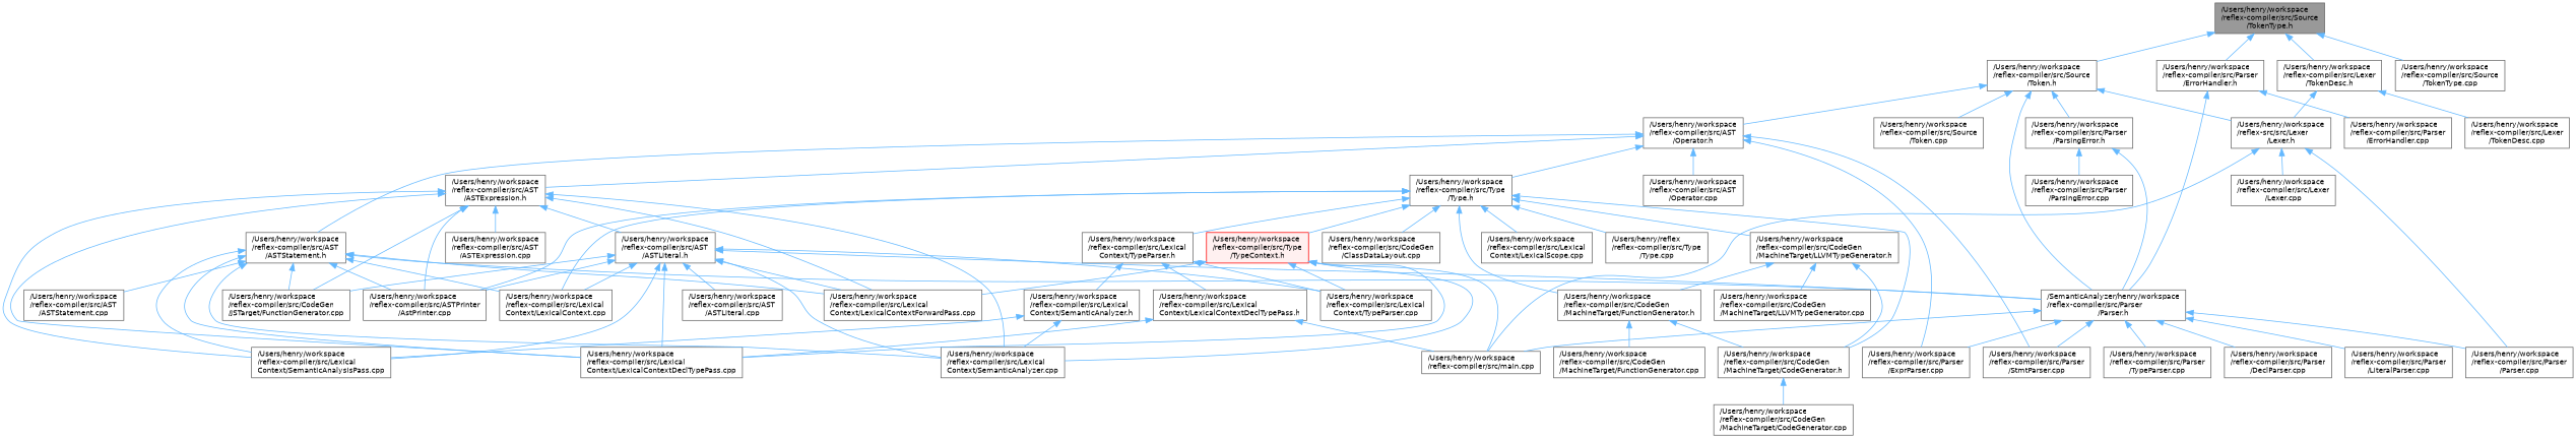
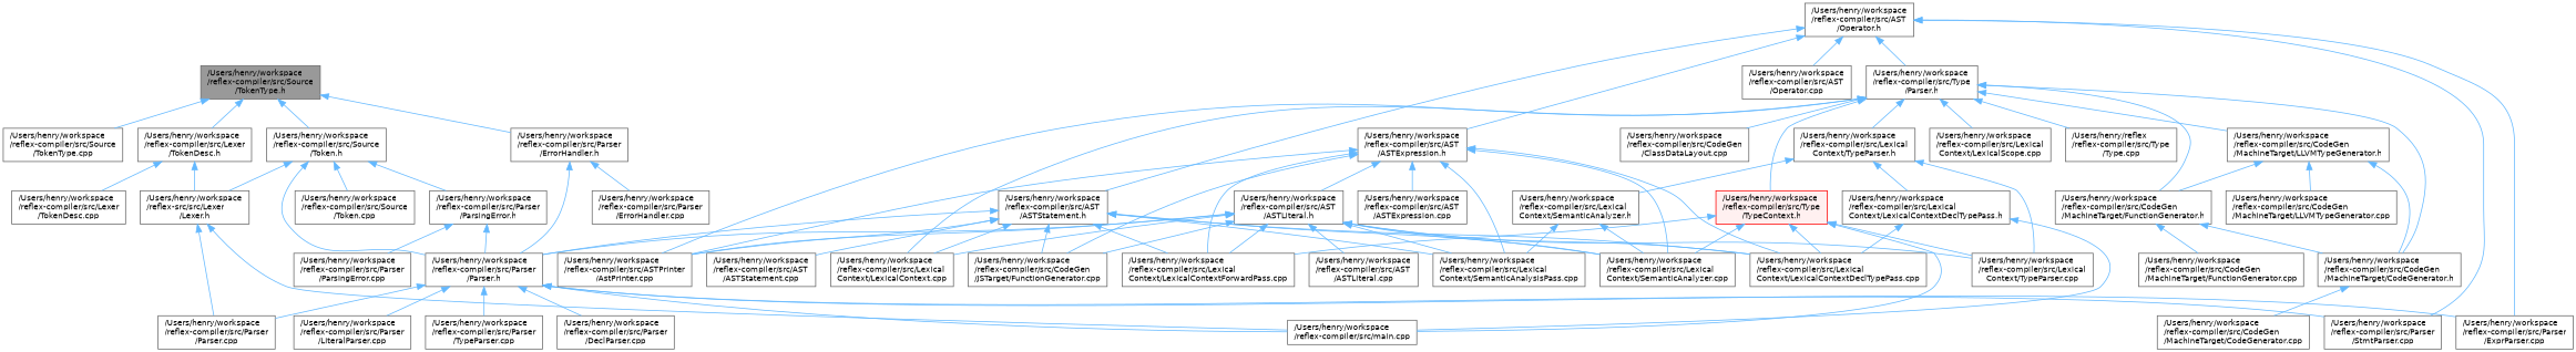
  digraph {
    node [color=grey40 fillcolor=white fontname=Helvetica fontsize=10 shape=box style=filled]
    edge [color=steelblue1 dir=back fontname=Helvetica fontsize=10 labelfontname=Helvetica labelfontsize=10 style=solid]
    n1 [color=gray40 fillcolor=grey60 fontcolor=black height=0.2 label="/Users/henry/workspace\l/reflex-compiler/src/Source\l/TokenType.h" width=0.4]
    n2 [height=0.2 label="/Users/henry/workspace\l/reflex-compiler/src/Lexer\l/TokenDesc.h" width=0.4]
    n3 [height=0.2 label="/Users/henry/workspace\l/reflex-compiler/src/Parser\l/ErrorHandler.h" width=0.4]
    n4 [height=0.2 label="/Users/henry/workspace\l/reflex-compiler/src/Source\l/Token.h" width=0.4]
    n5 [height=0.2 label="/Users/henry/workspace\l/reflex-compiler/src/Source\l/TokenType.cpp" width=0.4]
    n6 [height=0.2 label="/Users/henry/workspace\l/reflex-src/src/Lexer\l/Lexer.h" width=0.4]
    n7 [height=0.2 label="/Users/henry/workspace\l/reflex-compiler/src/Lexer\l/TokenDesc.cpp" width=0.4]
    n8 [height=0.2 label="/Users/henry/workspace\l/reflex-compiler/src/Parser\l/ErrorHandler.cpp" width=0.4]
-   n9 [height=0.2 label="/SemanticAnalyzer/henry/workspace\l/reflex-compiler/src/Parser\l/Parser.h" width=0.4]
+   n9 [height=0.2 label="/Users/henry/workspace\l/reflex-compiler/src/Parser\l/Parser.h" width=0.4]
    n10 [height=0.2 label="/Users/henry/workspace\l/reflex-compiler/src/AST\l/Operator.h" width=0.4]
    n11 [height=0.2 label="/Users/henry/workspace\l/reflex-compiler/src/Parser\l/ParsingError.h" width=0.4]
    n12 [height=0.2 label="/Users/henry/workspace\l/reflex-compiler/src/Source\l/Token.cpp" width=0.4]
-   n13 [height=0.2 label="/Users/henry/workspace\l/reflex-compiler/src/Lexer\l/Lexer.cpp" width=0.4]
    n14 [height=0.2 label="/Users/henry/workspace\l/reflex-compiler/src/Parser\l/Parser.cpp" width=0.4]
    n15 [height=0.2 label="/Users/henry/workspace\l/reflex-compiler/src/main.cpp" width=0.4]
    n16 [height=0.2 label="/Users/henry/workspace\l/reflex-compiler/src/Parser\l/DeclParser.cpp" width=0.4]
    n17 [height=0.2 label="/Users/henry/workspace\l/reflex-compiler/src/Parser\l/ExprParser.cpp" width=0.4]
    n18 [height=0.2 label="/Users/henry/workspace\l/reflex-compiler/src/Parser\l/LiteralParser.cpp" width=0.4]
    n19 [height=0.2 label="/Users/henry/workspace\l/reflex-compiler/src/Parser\l/StmtParser.cpp" width=0.4]
    n20 [height=0.2 label="/Users/henry/workspace\l/reflex-compiler/src/Parser\l/TypeParser.cpp" width=0.4]
    n21 [height=0.2 label="/Users/henry/workspace\l/reflex-compiler/src/AST\l/ASTExpression.h" width=0.4]
    n22 [height=0.2 label="/Users/henry/workspace\l/reflex-compiler/src/AST\l/ASTStatement.h" width=0.4]
    n23 [height=0.2 label="/Users/henry/workspace\l/reflex-compiler/src/AST\l/Operator.cpp" width=0.4]
-   n24 [height=0.2 label="/Users/henry/workspace\l/reflex-compiler/src/Type\l/Type.h" width=0.4]
+   n24 [height=0.2 label="/Users/henry/workspace\l/reflex-compiler/src/Type\l/Parser.h" width=0.4]
    n25 [height=0.2 label="/Users/henry/workspace\l/reflex-compiler/src/Parser\l/ParsingError.cpp" width=0.4]
    n26 [height=0.2 label="/Users/henry/workspace\l/reflex-compiler/src/AST\l/ASTExpression.cpp" width=0.4]
    n27 [height=0.2 label="/Users/henry/workspace\l/reflex-compiler/src/AST\l/ASTLiteral.h" width=0.4]
    n28 [height=0.2 label="/Users/henry/workspace\l/reflex-compiler/src/ASTPrinter\l/AstPrinter.cpp" width=0.4]
    n29 [height=0.2 label="/Users/henry/workspace\l/reflex-compiler/src/CodeGen\l/JSTarget/FunctionGenerator.cpp" width=0.4]
    n30 [height=0.2 label="/Users/henry/workspace\l/reflex-compiler/src/Lexical\lContext/LexicalContextDeclTypePass.cpp" width=0.4]
    n31 [height=0.2 label="/Users/henry/workspace\l/reflex-compiler/src/Lexical\lContext/LexicalContextForwardPass.cpp" width=0.4]
    n32 [height=0.2 label="/Users/henry/workspace\l/reflex-compiler/src/Lexical\lContext/SemanticAnalysisPass.cpp" width=0.4]
    n33 [height=0.2 label="/Users/henry/workspace\l/reflex-compiler/src/Lexical\lContext/SemanticAnalyzer.cpp" width=0.4]
    n34 [height=0.2 label="/Users/henry/workspace\l/reflex-compiler/src/Lexical\lContext/LexicalContext.cpp" width=0.4]
    n35 [height=0.2 label="/Users/henry/workspace\l/reflex-compiler/src/AST\l/ASTStatement.cpp" width=0.4]
    n36 [height=0.2 label="/Users/henry/workspace\l/reflex-compiler/src/CodeGen\l/ClassDataLayout.cpp" width=0.4]
    n37 [height=0.2 label="/Users/henry/workspace\l/reflex-compiler/src/CodeGen\l/MachineTarget/CodeGenerator.h" width=0.4]
    n38 [height=0.2 label="/Users/henry/workspace\l/reflex-compiler/src/CodeGen\l/MachineTarget/FunctionGenerator.h" width=0.4]
    n39 [height=0.2 label="/Users/henry/workspace\l/reflex-compiler/src/CodeGen\l/MachineTarget/LLVMTypeGenerator.h" width=0.4]
    n40 [height=0.2 label="/Users/henry/workspace\l/reflex-compiler/src/Lexical\lContext/LexicalScope.cpp" width=0.4]
    n41 [height=0.2 label="/Users/henry/workspace\l/reflex-compiler/src/Lexical\lContext/TypeParser.h" width=0.4]
    n42 [height=0.2 label="/Users/henry/reflex\l/reflex-compiler/src/Type\l/Type.cpp" width=0.4]
    n43 [color=red fillcolor="#FFF0F0" height=0.2 label="/Users/henry/workspace\l/reflex-compiler/src/Type\l/TypeContext.h" width=0.4]
    n44 [height=0.2 label="/Users/henry/workspace\l/reflex-compiler/src/AST\l/ASTLiteral.cpp" width=0.4]
    n45 [height=0.2 label="/Users/henry/workspace\l/reflex-compiler/src/Lexical\lContext/TypeParser.cpp" width=0.4]
    n46 [height=0.2 label="/Users/henry/workspace\l/reflex-compiler/src/CodeGen\l/MachineTarget/CodeGenerator.cpp" width=0.4]
    n47 [height=0.2 label="/Users/henry/workspace\l/reflex-compiler/src/CodeGen\l/MachineTarget/FunctionGenerator.cpp" width=0.4]
    n48 [height=0.2 label="/Users/henry/workspace\l/reflex-compiler/src/CodeGen\l/MachineTarget/LLVMTypeGenerator.cpp" width=0.4]
    n49 [height=0.2 label="/Users/henry/workspace\l/reflex-compiler/src/Lexical\lContext/LexicalContextDeclTypePass.h" width=0.4]
    n50 [height=0.2 label="/Users/henry/workspace\l/reflex-compiler/src/Lexical\lContext/SemanticAnalyzer.h" width=0.4]
    n1 -> n2
    n1 -> n3
    n1 -> n4
    n1 -> n5
    n2 -> n6
    n2 -> n7
    n3 -> n8
    n3 -> n9
    n4 -> n6
    n4 -> n9
-   n4 -> n10
    n4 -> n11
    n4 -> n12
-   n6 -> n13
    n6 -> n14
    n6 -> n15
    n9 -> n14
    n9 -> n15
    n9 -> n16
    n9 -> n17
    n9 -> n18
    n9 -> n19
    n9 -> n20
    n10 -> n17
    n10 -> n19
    n10 -> n21
    n10 -> n22
    n10 -> n23
    n10 -> n24
    n11 -> n9
    n11 -> n25
    n21 -> n26
    n21 -> n27
    n21 -> n28
    n21 -> n29
    n21 -> n30
    n21 -> n31
    n21 -> n32
    n21 -> n33
    n22 -> n9
    n22 -> n28
    n22 -> n29
    n22 -> n30
    n22 -> n31
    n22 -> n32
    n22 -> n33
    n22 -> n34
    n22 -> n35
    n24 -> n28
    n24 -> n34
    n24 -> n36
    n24 -> n37
    n24 -> n38
    n24 -> n39
    n24 -> n40
    n24 -> n41
    n24 -> n42
    n24 -> n43
    n27 -> n9
    n27 -> n28
    n27 -> n29
    n27 -> n30
    n27 -> n31
    n27 -> n32
    n27 -> n33
    n27 -> n34
    n27 -> n44
    n27 -> n45
    n37 -> n46
    n38 -> n37
    n38 -> n47
    n39 -> n37
    n39 -> n38
    n39 -> n48
    n41 -> n45
    n41 -> n49
    n41 -> n50
    n43 -> n15
    n43 -> n30
    n43 -> n31
    n43 -> n33
    n43 -> n45
    n49 -> n15
    n49 -> n30
    n50 -> n32
    n50 -> n33
  }
